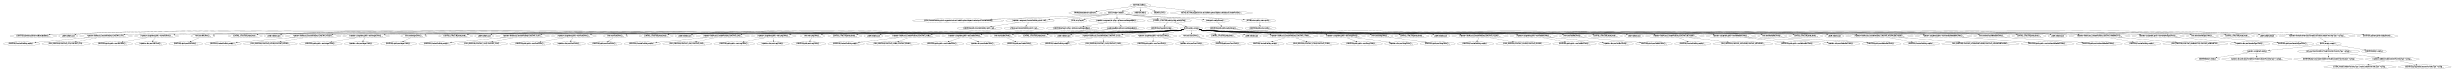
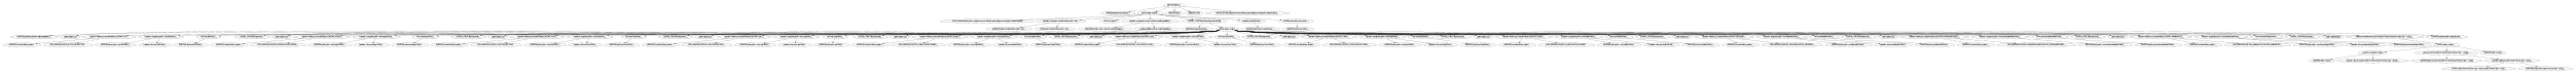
  digraph {
    fontname="Roboto Condensed"
    node [fontname="Roboto Condensed"]
    edge [fontname="Roboto Condensed"]
    n1 [label=<(METHOD,readEntry)<SUB>107</SUB>>]
    n2 [label=<(PARAM,DataInputStream cpStream)<SUB>107</SUB>>]
    n3 [label=<(BLOCK,&lt;empty&gt;,&lt;empty&gt;)<SUB>108</SUB>>]
    n4 [label=<(MODIFIER,PUBLIC)>]
    n5 [label=<(MODIFIER,STATIC)>]
    n6 [label=<(METHOD_RETURN,org.apache.tools.ant.taskdefs.optional.depend.constantpool.ConstantPoolEntry)<SUB>107</SUB>>]
    n7 [label=<(LOCAL,ConstantPoolEntry cpInfo: org.apache.tools.ant.taskdefs.optional.depend.constantpool.ConstantPoolEntry)>]
    n8 [label=<(&lt;operator&gt;.assignment,ConstantPoolEntry cpInfo = null)<SUB>109</SUB>>]
    n9 [label=<(LOCAL,int cpTag: int)>]
    n10 [label=<(&lt;operator&gt;.assignment,int cpTag = cpStream.readUnsignedByte())<SUB>110</SUB>>]
    n11 [label=<(CONTROL_STRUCTURE,switch(cpTag),switch(cpTag))>]
    n12 [label=<(read,cpInfo.read(cpStream))<SUB>163</SUB>>]
    n13 [label=<(RETURN,return cpInfo;,return cpInfo;)<SUB>165</SUB>>]
    n14 [label=<(IDENTIFIER,cpInfo,ConstantPoolEntry cpInfo = null)<SUB>109</SUB>>]
    n15 [label=<(LITERAL,null,ConstantPoolEntry cpInfo = null)<SUB>109</SUB>>]
    n16 [label=<(IDENTIFIER,cpTag,int cpTag = cpStream.readUnsignedByte())<SUB>110</SUB>>]
    n17 [label=<(readUnsignedByte,cpStream.readUnsignedByte())<SUB>110</SUB>>]
    n18 [label=<(IDENTIFIER,cpTag,switch(cpTag))<SUB>112</SUB>>]
    n19 [label=<(BLOCK,&lt;empty&gt;,&lt;empty&gt;)>]
    n20 [label=<(IDENTIFIER,cpInfo,cpInfo.read(cpStream))<SUB>163</SUB>>]
    n21 [label=<(IDENTIFIER,cpInfo,return cpInfo;)<SUB>165</SUB>>]
    n22 [label=<(IDENTIFIER,cpStream,cpStream.readUnsignedByte())<SUB>110</SUB>>]
    n23 [label=<(JUMP_TARGET,case)>]
    n24 [label=<(&lt;operator&gt;.fieldAccess,ConstantPoolEntry.CONSTANT_UTF8)<SUB>114</SUB>>]
    n25 [label=<(&lt;operator&gt;.assignment,cpInfo = new Utf8CPInfo())<SUB>115</SUB>>]
    n26 [label=<(&lt;init&gt;,new Utf8CPInfo())<SUB>115</SUB>>]
    n27 [label=<(CONTROL_STRUCTURE,break;,break;)<SUB>117</SUB>>]
    n28 [label=<(JUMP_TARGET,case)>]
    n29 [label=<(&lt;operator&gt;.fieldAccess,ConstantPoolEntry.CONSTANT_INTEGER)<SUB>118</SUB>>]
    n30 [label=<(&lt;operator&gt;.assignment,cpInfo = new IntegerCPInfo())<SUB>119</SUB>>]
    n31 [label=<(&lt;init&gt;,new IntegerCPInfo())<SUB>119</SUB>>]
    n32 [label=<(CONTROL_STRUCTURE,break;,break;)<SUB>121</SUB>>]
    n33 [label=<(JUMP_TARGET,case)>]
    n34 [label=<(&lt;operator&gt;.fieldAccess,ConstantPoolEntry.CONSTANT_FLOAT)<SUB>122</SUB>>]
    n35 [label=<(&lt;operator&gt;.assignment,cpInfo = new FloatCPInfo())<SUB>123</SUB>>]
    n36 [label=<(&lt;init&gt;,new FloatCPInfo())<SUB>123</SUB>>]
    n37 [label=<(CONTROL_STRUCTURE,break;,break;)<SUB>125</SUB>>]
    n38 [label=<(JUMP_TARGET,case)>]
    n39 [label=<(&lt;operator&gt;.fieldAccess,ConstantPoolEntry.CONSTANT_LONG)<SUB>126</SUB>>]
    n40 [label=<(&lt;operator&gt;.assignment,cpInfo = new LongCPInfo())<SUB>127</SUB>>]
    n41 [label=<(&lt;init&gt;,new LongCPInfo())<SUB>127</SUB>>]
    n42 [label=<(CONTROL_STRUCTURE,break;,break;)<SUB>129</SUB>>]
    n43 [label=<(JUMP_TARGET,case)>]
    n44 [label=<(&lt;operator&gt;.fieldAccess,ConstantPoolEntry.CONSTANT_DOUBLE)<SUB>130</SUB>>]
    n45 [label=<(&lt;operator&gt;.assignment,cpInfo = new DoubleCPInfo())<SUB>131</SUB>>]
    n46 [label=<(&lt;init&gt;,new DoubleCPInfo())<SUB>131</SUB>>]
    n47 [label=<(CONTROL_STRUCTURE,break;,break;)<SUB>133</SUB>>]
    n48 [label=<(JUMP_TARGET,case)>]
    n49 [label=<(&lt;operator&gt;.fieldAccess,ConstantPoolEntry.CONSTANT_CLASS)<SUB>134</SUB>>]
    n50 [label=<(&lt;operator&gt;.assignment,cpInfo = new ClassCPInfo())<SUB>135</SUB>>]
    n51 [label=<(&lt;init&gt;,new ClassCPInfo())<SUB>135</SUB>>]
    n52 [label=<(CONTROL_STRUCTURE,break;,break;)<SUB>137</SUB>>]
    n53 [label=<(JUMP_TARGET,case)>]
    n54 [label=<(&lt;operator&gt;.fieldAccess,ConstantPoolEntry.CONSTANT_STRING)<SUB>138</SUB>>]
    n55 [label=<(&lt;operator&gt;.assignment,cpInfo = new StringCPInfo())<SUB>139</SUB>>]
    n56 [label=<(&lt;init&gt;,new StringCPInfo())<SUB>139</SUB>>]
    n57 [label=<(CONTROL_STRUCTURE,break;,break;)<SUB>141</SUB>>]
    n58 [label=<(JUMP_TARGET,case)>]
    n59 [label=<(&lt;operator&gt;.fieldAccess,ConstantPoolEntry.CONSTANT_FIELDREF)<SUB>142</SUB>>]
    n60 [label=<(&lt;operator&gt;.assignment,cpInfo = new FieldRefCPInfo())<SUB>143</SUB>>]
    n61 [label=<(&lt;init&gt;,new FieldRefCPInfo())<SUB>143</SUB>>]
    n62 [label=<(CONTROL_STRUCTURE,break;,break;)<SUB>145</SUB>>]
    n63 [label=<(JUMP_TARGET,case)>]
    n64 [label=<(&lt;operator&gt;.fieldAccess,ConstantPoolEntry.CONSTANT_METHODREF)<SUB>146</SUB>>]
    n65 [label=<(&lt;operator&gt;.assignment,cpInfo = new MethodRefCPInfo())<SUB>147</SUB>>]
    n66 [label=<(&lt;init&gt;,new MethodRefCPInfo())<SUB>147</SUB>>]
    n67 [label=<(CONTROL_STRUCTURE,break;,break;)<SUB>149</SUB>>]
    n68 [label=<(JUMP_TARGET,case)>]
    n69 [label=<(&lt;operator&gt;.fieldAccess,ConstantPoolEntry.CONSTANT_INTERFACEMETHODREF)<SUB>150</SUB>>]
    n70 [label=<(&lt;operator&gt;.assignment,cpInfo = new InterfaceMethodRefCPInfo())<SUB>151</SUB>>]
    n71 [label=<(&lt;init&gt;,new InterfaceMethodRefCPInfo())<SUB>151</SUB>>]
    n72 [label=<(CONTROL_STRUCTURE,break;,break;)<SUB>153</SUB>>]
    n73 [label=<(JUMP_TARGET,case)>]
    n74 [label=<(&lt;operator&gt;.fieldAccess,ConstantPoolEntry.CONSTANT_NAMEANDTYPE)<SUB>154</SUB>>]
    n75 [label=<(&lt;operator&gt;.assignment,cpInfo = new NameAndTypeCPInfo())<SUB>155</SUB>>]
    n76 [label=<(&lt;init&gt;,new NameAndTypeCPInfo())<SUB>155</SUB>>]
    n77 [label=<(CONTROL_STRUCTURE,break;,break;)<SUB>157</SUB>>]
    n78 [label=<(JUMP_TARGET,default)>]
    n79 [label=<(&lt;operator&gt;.throw,throw new ClassFormatError(&quot;Invalid Constant Pool entry Type &quot; + cpTag);)<SUB>159</SUB>>]
    n80 [label=<(IDENTIFIER,ConstantPoolEntry,&lt;empty&gt;)<SUB>114</SUB>>]
    n81 [label=<(FIELD_IDENTIFIER,CONSTANT_UTF8,CONSTANT_UTF8)<SUB>114</SUB>>]
    n82 [label=<(IDENTIFIER,cpInfo,cpInfo = new Utf8CPInfo())<SUB>115</SUB>>]
    n83 [label=<(&lt;operator&gt;.alloc,new Utf8CPInfo())<SUB>115</SUB>>]
    n84 [label=<(IDENTIFIER,cpInfo,new Utf8CPInfo())<SUB>115</SUB>>]
    n85 [label=<(IDENTIFIER,ConstantPoolEntry,&lt;empty&gt;)<SUB>118</SUB>>]
    n86 [label=<(FIELD_IDENTIFIER,CONSTANT_INTEGER,CONSTANT_INTEGER)<SUB>118</SUB>>]
    n87 [label=<(IDENTIFIER,cpInfo,cpInfo = new IntegerCPInfo())<SUB>119</SUB>>]
    n88 [label=<(&lt;operator&gt;.alloc,new IntegerCPInfo())<SUB>119</SUB>>]
    n89 [label=<(IDENTIFIER,cpInfo,new IntegerCPInfo())<SUB>119</SUB>>]
    n90 [label=<(IDENTIFIER,ConstantPoolEntry,&lt;empty&gt;)<SUB>122</SUB>>]
    n91 [label=<(FIELD_IDENTIFIER,CONSTANT_FLOAT,CONSTANT_FLOAT)<SUB>122</SUB>>]
    n92 [label=<(IDENTIFIER,cpInfo,cpInfo = new FloatCPInfo())<SUB>123</SUB>>]
    n93 [label=<(&lt;operator&gt;.alloc,new FloatCPInfo())<SUB>123</SUB>>]
    n94 [label=<(IDENTIFIER,cpInfo,new FloatCPInfo())<SUB>123</SUB>>]
    n95 [label=<(IDENTIFIER,ConstantPoolEntry,&lt;empty&gt;)<SUB>126</SUB>>]
    n96 [label=<(FIELD_IDENTIFIER,CONSTANT_LONG,CONSTANT_LONG)<SUB>126</SUB>>]
    n97 [label=<(IDENTIFIER,cpInfo,cpInfo = new LongCPInfo())<SUB>127</SUB>>]
    n98 [label=<(&lt;operator&gt;.alloc,new LongCPInfo())<SUB>127</SUB>>]
    n99 [label=<(IDENTIFIER,cpInfo,new LongCPInfo())<SUB>127</SUB>>]
    n100 [label=<(IDENTIFIER,ConstantPoolEntry,&lt;empty&gt;)<SUB>130</SUB>>]
    n101 [label=<(FIELD_IDENTIFIER,CONSTANT_DOUBLE,CONSTANT_DOUBLE)<SUB>130</SUB>>]
    n102 [label=<(IDENTIFIER,cpInfo,cpInfo = new DoubleCPInfo())<SUB>131</SUB>>]
    n103 [label=<(&lt;operator&gt;.alloc,new DoubleCPInfo())<SUB>131</SUB>>]
    n104 [label=<(IDENTIFIER,cpInfo,new DoubleCPInfo())<SUB>131</SUB>>]
    n105 [label=<(IDENTIFIER,ConstantPoolEntry,&lt;empty&gt;)<SUB>134</SUB>>]
    n106 [label=<(FIELD_IDENTIFIER,CONSTANT_CLASS,CONSTANT_CLASS)<SUB>134</SUB>>]
    n107 [label=<(IDENTIFIER,cpInfo,cpInfo = new ClassCPInfo())<SUB>135</SUB>>]
    n108 [label=<(&lt;operator&gt;.alloc,new ClassCPInfo())<SUB>135</SUB>>]
    n109 [label=<(IDENTIFIER,cpInfo,new ClassCPInfo())<SUB>135</SUB>>]
    n110 [label=<(IDENTIFIER,ConstantPoolEntry,&lt;empty&gt;)<SUB>138</SUB>>]
    n111 [label=<(FIELD_IDENTIFIER,CONSTANT_STRING,CONSTANT_STRING)<SUB>138</SUB>>]
    n112 [label=<(IDENTIFIER,cpInfo,cpInfo = new StringCPInfo())<SUB>139</SUB>>]
    n113 [label=<(&lt;operator&gt;.alloc,new StringCPInfo())<SUB>139</SUB>>]
    n114 [label=<(IDENTIFIER,cpInfo,new StringCPInfo())<SUB>139</SUB>>]
    n115 [label=<(IDENTIFIER,ConstantPoolEntry,&lt;empty&gt;)<SUB>142</SUB>>]
    n116 [label=<(FIELD_IDENTIFIER,CONSTANT_FIELDREF,CONSTANT_FIELDREF)<SUB>142</SUB>>]
    n117 [label=<(IDENTIFIER,cpInfo,cpInfo = new FieldRefCPInfo())<SUB>143</SUB>>]
    n118 [label=<(&lt;operator&gt;.alloc,new FieldRefCPInfo())<SUB>143</SUB>>]
    n119 [label=<(IDENTIFIER,cpInfo,new FieldRefCPInfo())<SUB>143</SUB>>]
    n120 [label=<(IDENTIFIER,ConstantPoolEntry,&lt;empty&gt;)<SUB>146</SUB>>]
    n121 [label=<(FIELD_IDENTIFIER,CONSTANT_METHODREF,CONSTANT_METHODREF)<SUB>146</SUB>>]
    n122 [label=<(IDENTIFIER,cpInfo,cpInfo = new MethodRefCPInfo())<SUB>147</SUB>>]
    n123 [label=<(&lt;operator&gt;.alloc,new MethodRefCPInfo())<SUB>147</SUB>>]
    n124 [label=<(IDENTIFIER,cpInfo,new MethodRefCPInfo())<SUB>147</SUB>>]
    n125 [label=<(IDENTIFIER,ConstantPoolEntry,&lt;empty&gt;)<SUB>150</SUB>>]
    n126 [label=<(FIELD_IDENTIFIER,CONSTANT_INTERFACEMETHODREF,CONSTANT_INTERFACEMETHODREF)<SUB>150</SUB>>]
    n127 [label=<(IDENTIFIER,cpInfo,cpInfo = new InterfaceMethodRefCPInfo())<SUB>151</SUB>>]
    n128 [label=<(IDENTIFIER,cpInfo,new InterfaceMethodRefCPInfo())<SUB>151</SUB>>]
    n129 [label=<(IDENTIFIER,ConstantPoolEntry,&lt;empty&gt;)<SUB>154</SUB>>]
    n130 [label=<(FIELD_IDENTIFIER,CONSTANT_NAMEANDTYPE,CONSTANT_NAMEANDTYPE)<SUB>154</SUB>>]
+   n131 [label=<(IDENTIFIER,cpInfo,cpInfo = new NameAndTypeCPInfo())<SUB>155</SUB>>]
    n132 [label=<(&lt;operator&gt;.alloc,new NameAndTypeCPInfo())<SUB>155</SUB>>]
    n133 [label=<(IDENTIFIER,cpInfo,new NameAndTypeCPInfo())<SUB>155</SUB>>]
    n134 [label=<(BLOCK,&lt;empty&gt;,&lt;empty&gt;)<SUB>159</SUB>>]
    n135 [label=<(&lt;operator&gt;.assignment,&lt;empty&gt;)>]
    n136 [label=<(&lt;init&gt;,new ClassFormatError(&quot;Invalid Constant Pool entry Type &quot; + cpTag))<SUB>159</SUB>>]
    n137 [label=<(IDENTIFIER,$obj11,&lt;empty&gt;)>]
    n138 [label=<(IDENTIFIER,$obj11,&lt;empty&gt;)>]
    n139 [label=<(&lt;operator&gt;.alloc,new ClassFormatError(&quot;Invalid Constant Pool entry Type &quot; + cpTag))<SUB>159</SUB>>]
    n140 [label=<(IDENTIFIER,$obj11,new ClassFormatError(&quot;Invalid Constant Pool entry Type &quot; + cpTag))>]
    n141 [label=<(&lt;operator&gt;.addition,&quot;Invalid Constant Pool entry Type &quot; + cpTag)<SUB>159</SUB>>]
    n142 [label=<(LITERAL,&quot;Invalid Constant Pool entry Type &quot;,&quot;Invalid Constant Pool entry Type &quot; + cpTag)<SUB>159</SUB>>]
    n143 [label=<(IDENTIFIER,cpTag,&quot;Invalid Constant Pool entry Type &quot; + cpTag)<SUB>160</SUB>>]
    n144 [label=<(IDENTIFIER,cpStream,cpInfo.read(cpStream))<SUB>163</SUB>>]
    n1 -> n2
    n1 -> n3
    n1 -> n4
    n1 -> n5
    n1 -> n6
    n3 -> n7
    n3 -> n8
    n3 -> n9
    n3 -> n10
    n3 -> n11
    n3 -> n12
    n3 -> n13
    n8 -> n14
    n8 -> n15
    n10 -> n16
    n10 -> n17
    n11 -> n18
    n11 -> n19
    n12 -> n20
    n13 -> n21
    n17 -> n22
    n19 -> n23
    n19 -> n24
    n19 -> n25
    n19 -> n26
    n19 -> n27
    n19 -> n28
    n19 -> n29
    n19 -> n30
    n19 -> n31
    n19 -> n32
    n19 -> n33
    n19 -> n34
    n19 -> n35
    n19 -> n36
    n19 -> n37
    n19 -> n38
    n19 -> n39
    n19 -> n40
    n19 -> n41
    n19 -> n42
    n19 -> n43
    n19 -> n44
    n19 -> n45
    n19 -> n46
    n19 -> n47
    n19 -> n48
    n19 -> n49
    n19 -> n50
    n19 -> n51
    n19 -> n52
    n19 -> n53
    n19 -> n54
    n19 -> n55
    n19 -> n56
    n19 -> n57
    n19 -> n58
    n19 -> n59
    n19 -> n60
    n19 -> n61
    n19 -> n62
    n19 -> n63
    n19 -> n64
    n19 -> n65
    n19 -> n66
    n19 -> n67
    n19 -> n68
    n19 -> n69
    n19 -> n70
    n19 -> n71
    n19 -> n72
    n19 -> n73
    n19 -> n74
    n19 -> n75
    n19 -> n76
    n19 -> n77
    n19 -> n78
    n19 -> n79
    n20 -> n144
    n24 -> n80
    n24 -> n81
    n25 -> n82
    n25 -> n83
    n26 -> n84
    n29 -> n85
    n29 -> n86
    n30 -> n87
    n30 -> n88
    n31 -> n89
    n34 -> n90
    n34 -> n91
    n35 -> n92
    n35 -> n93
    n36 -> n94
    n39 -> n95
    n39 -> n96
    n40 -> n97
    n40 -> n98
    n41 -> n99
    n44 -> n100
    n44 -> n101
    n45 -> n102
    n45 -> n103
    n46 -> n104
    n49 -> n105
    n49 -> n106
    n50 -> n107
    n50 -> n108
    n51 -> n109
    n54 -> n110
    n54 -> n111
    n55 -> n112
    n55 -> n113
    n56 -> n114
    n59 -> n115
    n59 -> n116
    n60 -> n117
    n60 -> n118
    n61 -> n119
    n64 -> n120
    n64 -> n121
    n65 -> n122
    n65 -> n123
    n66 -> n124
    n69 -> n125
    n69 -> n126
    n70 -> n127
    n71 -> n128
    n74 -> n129
    n74 -> n130
+   n75 -> n131
    n75 -> n132
    n76 -> n133
    n79 -> n134
    n134 -> n135
    n134 -> n136
    n134 -> n137
    n135 -> n138
    n135 -> n139
    n136 -> n140
    n136 -> n141
    n141 -> n142
    n141 -> n143
  }
